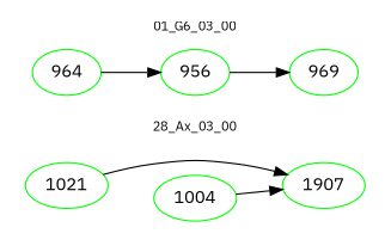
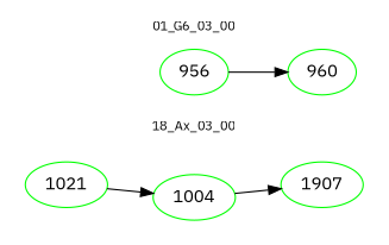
  digraph {
    fontname="IBM Plex Sans"
    rankdir=LR
    node [color=green fontname="IBM Plex Sans"]
    edge [color=black fontname="IBM Plex Sans"]
    n1 [label=1021]
    n2 [label=1004]
    n3 [label=1907]
-   n4 [label=964]
    n5 [label=956]
-   n6 [label=969]
+   n6 [label=960]
    subgraph cluster_1 {
      color=white
      fontsize=10
-     label="28_Ax_03_00"
+     label="18_Ax_03_00"
      n1
      n2
      n3
    }
    subgraph cluster_2 {
      color=white
      fontsize=10
      label="01_G6_03_00"
-     n4
      n5
      n6
    }
-   n1 -> n3
+   n1 -> n2
    n2 -> n3
-   n4 -> n5
    n5 -> n6
  }
